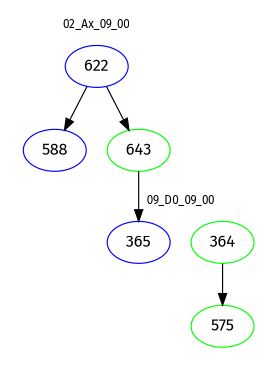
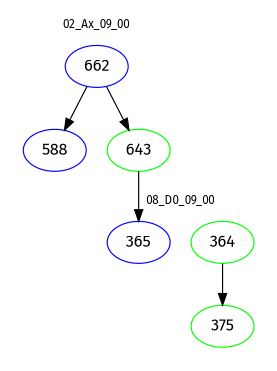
  digraph {
    fontname="Fira Sans"
    node [color=blue fontname="Fira Sans"]
    edge [color=black fontname="Fira Sans"]
-   n1 [label=622]
+   n1 [label=662]
    n2 [label=588]
    n3 [color=green label=643]
    n4 [color=green label=364]
-   n5 [color=green label=575]
+   n5 [color=green label=375]
    n6 [label=365]
    subgraph cluster_1 {
      color=white
      fontsize=10
      label="02_Ax_09_00"
      n1
      n2
      n3
    }
    subgraph cluster_2 {
      color=white
      fontsize=10
-     label="09_D0_09_00"
+     label="08_D0_09_00"
      n4
      n5
      n6
    }
    n1 -> n2
    n1 -> n3
    n3 -> n6
    n4 -> n5
  }
